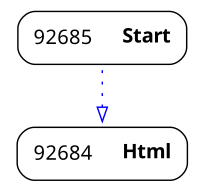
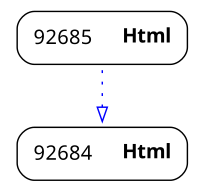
  digraph {
    fontname="Noto Sans"
    node [shape=none fontname="Noto Sans"]
-   n1 [label=<<TABLE border='1' cellspacing='0' cellpadding='10' style='rounded' ><TR><TD border='0'>92685</TD><TD border='0'><B>Start</B></TD></TR></TABLE>>]
+   n1 [label=<<TABLE border='1' cellspacing='0' cellpadding='10' style='rounded' ><TR><TD border='0'>92685</TD><TD border='0'><B>Html</B></TD></TR></TABLE>>]
    n2 [label=<<TABLE border='1' cellspacing='0' cellpadding='10' style='rounded' ><TR><TD border='0'>92684</TD><TD border='0'><B>Html</B></TD></TR></TABLE>>]
    n1 -> n2 [weight=2 color=blue style=dotted arrowhead=onormal fontname="Noto Sans"]
  }
